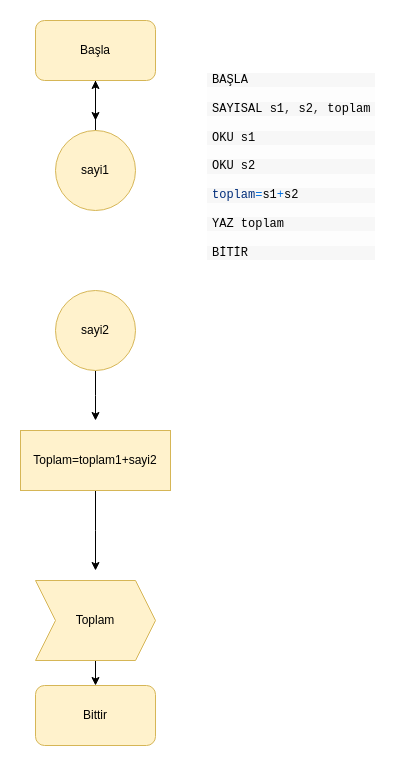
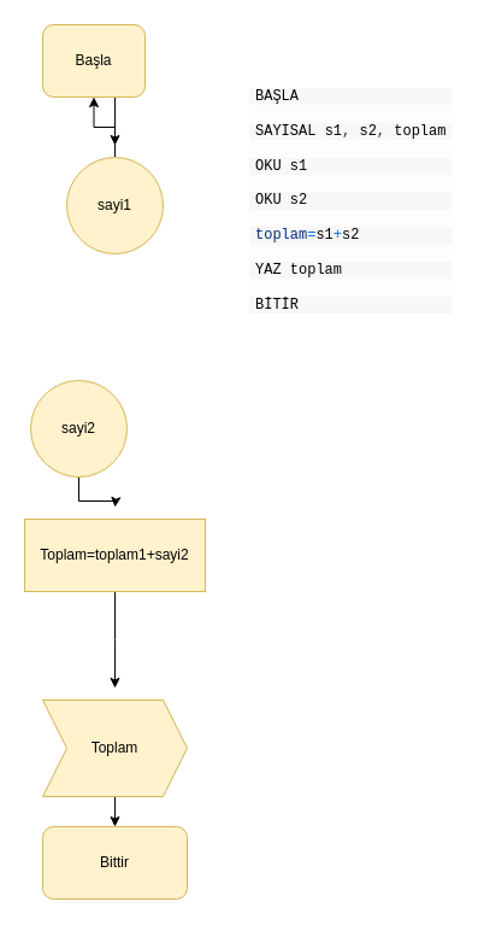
  <mxCell id="0" />
  <mxCell id="1" parent="0" />
  <mxCell id="2" value="" style="edgeStyle=orthogonalEdgeStyle;rounded=0;orthogonalLoop=1;jettySize=auto;html=1;" edge="1" parent="1" source="3"><mxGeometry relative="1" as="geometry"><mxPoint x="95" y="120" as="targetPoint" /><Array as="points"><mxPoint x="95" y="120" /><mxPoint x="95" y="120" /></Array></mxGeometry></mxCell>
- <mxCell id="3" value="Başla" style="rounded=1;whiteSpace=wrap;html=1;fillColor=#fff2cc;strokeColor=#d6b656;" vertex="1" parent="1"><mxGeometry x="35" y="20" width="120" height="60" as="geometry" /></mxCell>
+ <mxCell id="3" value="Başla" style="rounded=1;whiteSpace=wrap;html=1;fillColor=#fff2cc;strokeColor=#d6b656;" vertex="1" parent="1"><mxGeometry x="35" y="20" width="85" height="60" as="geometry" /></mxCell>
  <mxCell id="4" value="" style="edgeStyle=orthogonalEdgeStyle;rounded=0;orthogonalLoop=1;jettySize=auto;html=1;" edge="1" parent="1" source="5" target="3"><mxGeometry relative="1" as="geometry" /></mxCell>
  <mxCell id="5" value="sayi1" style="ellipse;whiteSpace=wrap;html=1;aspect=fixed;fillColor=#fff2cc;strokeColor=#d6b656;" vertex="1" parent="1"><mxGeometry x="55" y="130" width="80" height="80" as="geometry" /></mxCell>
  <mxCell id="6" value="" style="edgeStyle=orthogonalEdgeStyle;rounded=0;orthogonalLoop=1;jettySize=auto;html=1;" edge="1" parent="1" source="7"><mxGeometry relative="1" as="geometry"><mxPoint x="95" y="420" as="targetPoint" /></mxGeometry></mxCell>
- <mxCell id="7" value="sayi2" style="ellipse;whiteSpace=wrap;html=1;aspect=fixed;fillColor=#fff2cc;strokeColor=#d6b656;" vertex="1" parent="1"><mxGeometry x="55" y="290" width="80" height="80" as="geometry" /></mxCell>
+ <mxCell id="7" value="sayi2" style="ellipse;whiteSpace=wrap;html=1;aspect=fixed;fillColor=#fff2cc;strokeColor=#d6b656;" vertex="1" parent="1"><mxGeometry x="25" y="315" width="80" height="80" as="geometry" /></mxCell>
  <mxCell id="8" value="" style="edgeStyle=orthogonalEdgeStyle;rounded=0;orthogonalLoop=1;jettySize=auto;html=1;" edge="1" parent="1" source="9"><mxGeometry relative="1" as="geometry"><mxPoint x="95" y="570" as="targetPoint" /></mxGeometry></mxCell>
  <mxCell id="9" value="Toplam=toplam1+sayi2" style="rounded=0;whiteSpace=wrap;html=1;fillColor=#fff2cc;strokeColor=#d6b656;" vertex="1" parent="1"><mxGeometry x="20" y="430" width="150" height="60" as="geometry" /></mxCell>
  <mxCell id="10" value="" style="edgeStyle=orthogonalEdgeStyle;rounded=0;orthogonalLoop=1;jettySize=auto;html=1;" edge="1" parent="1" source="11" target="12"><mxGeometry relative="1" as="geometry" /></mxCell>
  <mxCell id="11" value="Toplam" style="shape=step;perimeter=stepPerimeter;whiteSpace=wrap;html=1;fixedSize=1;fillColor=#fff2cc;strokeColor=#d6b656;" vertex="1" parent="1"><mxGeometry x="35" y="580" width="120" height="80" as="geometry" /></mxCell>
  <mxCell id="12" value="Bittir" style="rounded=1;whiteSpace=wrap;html=1;fillColor=#fff2cc;strokeColor=#d6b656;" vertex="1" parent="1"><mxGeometry x="35" y="685" width="120" height="60" as="geometry" /></mxCell>
  <mxCell id="13" value="&lt;div class=&quot;crayon-line crayon-striped-line&quot; id=&quot;crayon-5da4b763a3007049821392-2&quot; style=&quot;box-sizing: border-box ; border: 0px ; margin: 0px ; outline: 0px ; padding: 0px 5px ; vertical-align: baseline ; font-family: &amp;#34;monaco&amp;#34; , &amp;#34;monacoregular&amp;#34; , &amp;#34;courier new&amp;#34; , monospace ; height: inherit ; white-space: pre ; background: rgb(247 , 247 , 247) ; line-height: inherit&quot;&gt;&lt;span class=&quot;crayon-i&quot; style=&quot;box-sizing: border-box ; border: 0px ; margin: 0px ; outline: 0px ; padding: 0px ; vertical-align: baseline ; font-family: inherit ; height: inherit ; font-size: inherit ; line-height: inherit ; font-weight: inherit&quot;&gt;BA&lt;/span&gt;Ş&lt;span class=&quot;crayon-i&quot; style=&quot;box-sizing: border-box ; border: 0px ; margin: 0px ; outline: 0px ; padding: 0px ; vertical-align: baseline ; font-family: inherit ; height: inherit ; font-size: inherit ; line-height: inherit ; font-weight: inherit&quot;&gt;LA&lt;/span&gt;&lt;/div&gt;&lt;div class=&quot;crayon-line&quot; id=&quot;crayon-5da4b763a3007049821392-3&quot; style=&quot;box-sizing: border-box ; border: 0px ; margin: 0px ; outline: 0px ; padding: 0px 5px ; vertical-align: baseline ; font-family: &amp;#34;monaco&amp;#34; , &amp;#34;monacoregular&amp;#34; , &amp;#34;courier new&amp;#34; , monospace ; background: 0px center rgb(253 , 253 , 253) ; height: inherit ; white-space: pre ; line-height: inherit&quot;&gt;&amp;nbsp;&lt;/div&gt;&lt;div class=&quot;crayon-line crayon-striped-line&quot; id=&quot;crayon-5da4b763a3007049821392-4&quot; style=&quot;box-sizing: border-box ; border: 0px ; margin: 0px ; outline: 0px ; padding: 0px 5px ; vertical-align: baseline ; font-family: &amp;#34;monaco&amp;#34; , &amp;#34;monacoregular&amp;#34; , &amp;#34;courier new&amp;#34; , monospace ; height: inherit ; white-space: pre ; background: rgb(247 , 247 , 247) ; line-height: inherit&quot;&gt;&lt;span class=&quot;crayon-i&quot; style=&quot;box-sizing: border-box ; border: 0px ; margin: 0px ; outline: 0px ; padding: 0px ; vertical-align: baseline ; font-family: inherit ; height: inherit ; font-size: inherit ; line-height: inherit ; font-weight: inherit&quot;&gt;SAYISAL&lt;/span&gt;&lt;span class=&quot;crayon-h&quot; style=&quot;box-sizing: border-box ; border: 0px ; font-size: inherit ; margin: 0px ; outline: 0px ; padding: 0px ; vertical-align: baseline ; font-family: inherit ; height: inherit ; line-height: inherit ; font-weight: inherit ; color: rgb(0 , 111 , 224)&quot;&gt; &lt;/span&gt;&lt;span class=&quot;crayon-i&quot; style=&quot;box-sizing: border-box ; border: 0px ; margin: 0px ; outline: 0px ; padding: 0px ; vertical-align: baseline ; font-family: inherit ; height: inherit ; font-size: inherit ; line-height: inherit ; font-weight: inherit&quot;&gt;s1&lt;/span&gt;&lt;span class=&quot;crayon-sy&quot; style=&quot;box-sizing: border-box ; border: 0px ; font-size: inherit ; margin: 0px ; outline: 0px ; padding: 0px ; vertical-align: baseline ; font-family: inherit ; height: inherit ; line-height: inherit ; font-weight: inherit ; color: rgb(51 , 51 , 51)&quot;&gt;,&lt;/span&gt;&lt;span class=&quot;crayon-h&quot; style=&quot;box-sizing: border-box ; border: 0px ; font-size: inherit ; margin: 0px ; outline: 0px ; padding: 0px ; vertical-align: baseline ; font-family: inherit ; height: inherit ; line-height: inherit ; font-weight: inherit ; color: rgb(0 , 111 , 224)&quot;&gt; &lt;/span&gt;&lt;span class=&quot;crayon-i&quot; style=&quot;box-sizing: border-box ; border: 0px ; margin: 0px ; outline: 0px ; padding: 0px ; vertical-align: baseline ; font-family: inherit ; height: inherit ; font-size: inherit ; line-height: inherit ; font-weight: inherit&quot;&gt;s2&lt;/span&gt;&lt;span class=&quot;crayon-sy&quot; style=&quot;box-sizing: border-box ; border: 0px ; font-size: inherit ; margin: 0px ; outline: 0px ; padding: 0px ; vertical-align: baseline ; font-family: inherit ; height: inherit ; line-height: inherit ; font-weight: inherit ; color: rgb(51 , 51 , 51)&quot;&gt;,&lt;/span&gt;&lt;span class=&quot;crayon-h&quot; style=&quot;box-sizing: border-box ; border: 0px ; font-size: inherit ; margin: 0px ; outline: 0px ; padding: 0px ; vertical-align: baseline ; font-family: inherit ; height: inherit ; line-height: inherit ; font-weight: inherit ; color: rgb(0 , 111 , 224)&quot;&gt; &lt;/span&gt;&lt;span class=&quot;crayon-i&quot; style=&quot;box-sizing: border-box ; border: 0px ; margin: 0px ; outline: 0px ; padding: 0px ; vertical-align: baseline ; font-family: inherit ; height: inherit ; font-size: inherit ; line-height: inherit ; font-weight: inherit&quot;&gt;toplam&lt;/span&gt;&lt;/div&gt;&lt;div class=&quot;crayon-line&quot; id=&quot;crayon-5da4b763a3007049821392-5&quot; style=&quot;box-sizing: border-box ; border: 0px ; margin: 0px ; outline: 0px ; padding: 0px 5px ; vertical-align: baseline ; font-family: &amp;#34;monaco&amp;#34; , &amp;#34;monacoregular&amp;#34; , &amp;#34;courier new&amp;#34; , monospace ; background: 0px center rgb(253 , 253 , 253) ; height: inherit ; white-space: pre ; line-height: inherit&quot;&gt;&amp;nbsp;&lt;/div&gt;&lt;div class=&quot;crayon-line crayon-striped-line&quot; id=&quot;crayon-5da4b763a3007049821392-6&quot; style=&quot;box-sizing: border-box ; border: 0px ; margin: 0px ; outline: 0px ; padding: 0px 5px ; vertical-align: baseline ; font-family: &amp;#34;monaco&amp;#34; , &amp;#34;monacoregular&amp;#34; , &amp;#34;courier new&amp;#34; , monospace ; height: inherit ; white-space: pre ; background: rgb(247 , 247 , 247) ; line-height: inherit&quot;&gt;&lt;span class=&quot;crayon-i&quot; style=&quot;box-sizing: border-box ; border: 0px ; margin: 0px ; outline: 0px ; padding: 0px ; vertical-align: baseline ; font-family: inherit ; height: inherit ; font-size: inherit ; line-height: inherit ; font-weight: inherit&quot;&gt;OKU&lt;/span&gt;&lt;span class=&quot;crayon-h&quot; style=&quot;box-sizing: border-box ; border: 0px ; font-size: inherit ; margin: 0px ; outline: 0px ; padding: 0px ; vertical-align: baseline ; font-family: inherit ; height: inherit ; line-height: inherit ; font-weight: inherit ; color: rgb(0 , 111 , 224)&quot;&gt; &lt;/span&gt;&lt;span class=&quot;crayon-i&quot; style=&quot;box-sizing: border-box ; border: 0px ; margin: 0px ; outline: 0px ; padding: 0px ; vertical-align: baseline ; font-family: inherit ; height: inherit ; font-size: inherit ; line-height: inherit ; font-weight: inherit&quot;&gt;s1&lt;/span&gt;&lt;/div&gt;&lt;div class=&quot;crayon-line&quot; id=&quot;crayon-5da4b763a3007049821392-7&quot; style=&quot;box-sizing: border-box ; border: 0px ; margin: 0px ; outline: 0px ; padding: 0px 5px ; vertical-align: baseline ; font-family: &amp;#34;monaco&amp;#34; , &amp;#34;monacoregular&amp;#34; , &amp;#34;courier new&amp;#34; , monospace ; background: 0px center rgb(253 , 253 , 253) ; height: inherit ; white-space: pre ; line-height: inherit&quot;&gt;&amp;nbsp;&lt;/div&gt;&lt;div class=&quot;crayon-line crayon-striped-line&quot; id=&quot;crayon-5da4b763a3007049821392-8&quot; style=&quot;box-sizing: border-box ; border: 0px ; margin: 0px ; outline: 0px ; padding: 0px 5px ; vertical-align: baseline ; font-family: &amp;#34;monaco&amp;#34; , &amp;#34;monacoregular&amp;#34; , &amp;#34;courier new&amp;#34; , monospace ; height: inherit ; white-space: pre ; background: rgb(247 , 247 , 247) ; line-height: inherit&quot;&gt;&lt;span class=&quot;crayon-i&quot; style=&quot;box-sizing: border-box ; border: 0px ; margin: 0px ; outline: 0px ; padding: 0px ; vertical-align: baseline ; font-family: inherit ; height: inherit ; font-size: inherit ; line-height: inherit ; font-weight: inherit&quot;&gt;OKU&lt;/span&gt;&lt;span class=&quot;crayon-h&quot; style=&quot;box-sizing: border-box ; border: 0px ; font-size: inherit ; margin: 0px ; outline: 0px ; padding: 0px ; vertical-align: baseline ; font-family: inherit ; height: inherit ; line-height: inherit ; font-weight: inherit ; color: rgb(0 , 111 , 224)&quot;&gt; &lt;/span&gt;&lt;span class=&quot;crayon-i&quot; style=&quot;box-sizing: border-box ; border: 0px ; margin: 0px ; outline: 0px ; padding: 0px ; vertical-align: baseline ; font-family: inherit ; height: inherit ; font-size: inherit ; line-height: inherit ; font-weight: inherit&quot;&gt;s2&lt;/span&gt;&lt;/div&gt;&lt;div class=&quot;crayon-line&quot; id=&quot;crayon-5da4b763a3007049821392-9&quot; style=&quot;box-sizing: border-box ; border: 0px ; margin: 0px ; outline: 0px ; padding: 0px 5px ; vertical-align: baseline ; font-family: &amp;#34;monaco&amp;#34; , &amp;#34;monacoregular&amp;#34; , &amp;#34;courier new&amp;#34; , monospace ; background: 0px center rgb(253 , 253 , 253) ; height: inherit ; white-space: pre ; line-height: inherit&quot;&gt;&amp;nbsp;&lt;/div&gt;&lt;div class=&quot;crayon-line crayon-striped-line&quot; id=&quot;crayon-5da4b763a3007049821392-10&quot; style=&quot;box-sizing: border-box ; border: 0px ; margin: 0px ; outline: 0px ; padding: 0px 5px ; vertical-align: baseline ; font-family: &amp;#34;monaco&amp;#34; , &amp;#34;monacoregular&amp;#34; , &amp;#34;courier new&amp;#34; , monospace ; height: inherit ; white-space: pre ; background: rgb(247 , 247 , 247) ; line-height: inherit&quot;&gt;&lt;span class=&quot;crayon-v&quot; style=&quot;box-sizing: border-box ; border: 0px ; font-size: inherit ; margin: 0px ; outline: 0px ; padding: 0px ; vertical-align: baseline ; font-family: inherit ; height: inherit ; line-height: inherit ; font-weight: inherit ; color: rgb(0 , 45 , 122)&quot;&gt;toplam&lt;/span&gt;&lt;span class=&quot;crayon-o&quot; style=&quot;box-sizing: border-box ; border: 0px ; font-size: inherit ; margin: 0px ; outline: 0px ; padding: 0px ; vertical-align: baseline ; font-family: inherit ; height: inherit ; line-height: inherit ; font-weight: inherit ; color: rgb(0 , 111 , 224)&quot;&gt;=&lt;/span&gt;&lt;span class=&quot;crayon-i&quot; style=&quot;box-sizing: border-box ; border: 0px ; margin: 0px ; outline: 0px ; padding: 0px ; vertical-align: baseline ; font-family: inherit ; height: inherit ; font-size: inherit ; line-height: inherit ; font-weight: inherit&quot;&gt;s1&lt;/span&gt;&lt;span class=&quot;crayon-o&quot; style=&quot;box-sizing: border-box ; border: 0px ; font-size: inherit ; margin: 0px ; outline: 0px ; padding: 0px ; vertical-align: baseline ; font-family: inherit ; height: inherit ; line-height: inherit ; font-weight: inherit ; color: rgb(0 , 111 , 224)&quot;&gt;+&lt;/span&gt;&lt;span class=&quot;crayon-i&quot; style=&quot;box-sizing: border-box ; border: 0px ; margin: 0px ; outline: 0px ; padding: 0px ; vertical-align: baseline ; font-family: inherit ; height: inherit ; font-size: inherit ; line-height: inherit ; font-weight: inherit&quot;&gt;s2&lt;/span&gt;&lt;/div&gt;&lt;div class=&quot;crayon-line&quot; id=&quot;crayon-5da4b763a3007049821392-11&quot; style=&quot;box-sizing: border-box ; border: 0px ; margin: 0px ; outline: 0px ; padding: 0px 5px ; vertical-align: baseline ; font-family: &amp;#34;monaco&amp;#34; , &amp;#34;monacoregular&amp;#34; , &amp;#34;courier new&amp;#34; , monospace ; background: 0px center rgb(253 , 253 , 253) ; height: inherit ; white-space: pre ; line-height: inherit&quot;&gt;&amp;nbsp;&lt;/div&gt;&lt;div class=&quot;crayon-line crayon-striped-line&quot; id=&quot;crayon-5da4b763a3007049821392-12&quot; style=&quot;box-sizing: border-box ; border: 0px ; margin: 0px ; outline: 0px ; padding: 0px 5px ; vertical-align: baseline ; font-family: &amp;#34;monaco&amp;#34; , &amp;#34;monacoregular&amp;#34; , &amp;#34;courier new&amp;#34; , monospace ; height: inherit ; white-space: pre ; background: rgb(247 , 247 , 247) ; line-height: inherit&quot;&gt;&lt;span class=&quot;crayon-i&quot; style=&quot;box-sizing: border-box ; border: 0px ; margin: 0px ; outline: 0px ; padding: 0px ; vertical-align: baseline ; font-family: inherit ; height: inherit ; font-size: inherit ; line-height: inherit ; font-weight: inherit&quot;&gt;YAZ&lt;/span&gt;&lt;span class=&quot;crayon-h&quot; style=&quot;box-sizing: border-box ; border: 0px ; font-size: inherit ; margin: 0px ; outline: 0px ; padding: 0px ; vertical-align: baseline ; font-family: inherit ; height: inherit ; line-height: inherit ; font-weight: inherit ; color: rgb(0 , 111 , 224)&quot;&gt; &lt;/span&gt;&lt;span class=&quot;crayon-i&quot; style=&quot;box-sizing: border-box ; border: 0px ; margin: 0px ; outline: 0px ; padding: 0px ; vertical-align: baseline ; font-family: inherit ; height: inherit ; font-size: inherit ; line-height: inherit ; font-weight: inherit&quot;&gt;toplam&lt;/span&gt;&lt;/div&gt;&lt;div class=&quot;crayon-line&quot; id=&quot;crayon-5da4b763a3007049821392-13&quot; style=&quot;box-sizing: border-box ; border: 0px ; margin: 0px ; outline: 0px ; padding: 0px 5px ; vertical-align: baseline ; font-family: &amp;#34;monaco&amp;#34; , &amp;#34;monacoregular&amp;#34; , &amp;#34;courier new&amp;#34; , monospace ; background: 0px center rgb(253 , 253 , 253) ; height: inherit ; white-space: pre ; line-height: inherit&quot;&gt;&amp;nbsp;&lt;/div&gt;&lt;div class=&quot;crayon-line crayon-striped-line&quot; id=&quot;crayon-5da4b763a3007049821392-14&quot; style=&quot;box-sizing: border-box ; border: 0px ; margin: 0px ; outline: 0px ; padding: 0px 5px ; vertical-align: baseline ; font-family: &amp;#34;monaco&amp;#34; , &amp;#34;monacoregular&amp;#34; , &amp;#34;courier new&amp;#34; , monospace ; height: inherit ; white-space: pre ; background: rgb(247 , 247 , 247) ; line-height: inherit&quot;&gt;&lt;span class=&quot;crayon-i&quot; style=&quot;box-sizing: border-box ; border: 0px ; margin: 0px ; outline: 0px ; padding: 0px ; vertical-align: baseline ; font-family: inherit ; height: inherit ; font-size: inherit ; line-height: inherit ; font-weight: inherit&quot;&gt;B&lt;/span&gt;İ&lt;span class=&quot;crayon-i&quot; style=&quot;box-sizing: border-box ; border: 0px ; margin: 0px ; outline: 0px ; padding: 0px ; vertical-align: baseline ; font-family: inherit ; height: inherit ; font-size: inherit ; line-height: inherit ; font-weight: inherit&quot;&gt;T&lt;/span&gt;İ&lt;span class=&quot;crayon-i&quot; style=&quot;box-sizing: border-box ; border: 0px ; margin: 0px ; outline: 0px ; padding: 0px ; vertical-align: baseline ; font-family: inherit ; height: inherit ; font-size: inherit ; line-height: inherit ; font-weight: inherit&quot;&gt;R&lt;/span&gt;&lt;/div&gt;" style="text;html=1;resizable=0;points=[];autosize=1;align=left;verticalAlign=top;spacingTop=-4;" vertex="1" parent="1"><mxGeometry x="205" y="70" width="180" height="180" as="geometry" /></mxCell>
